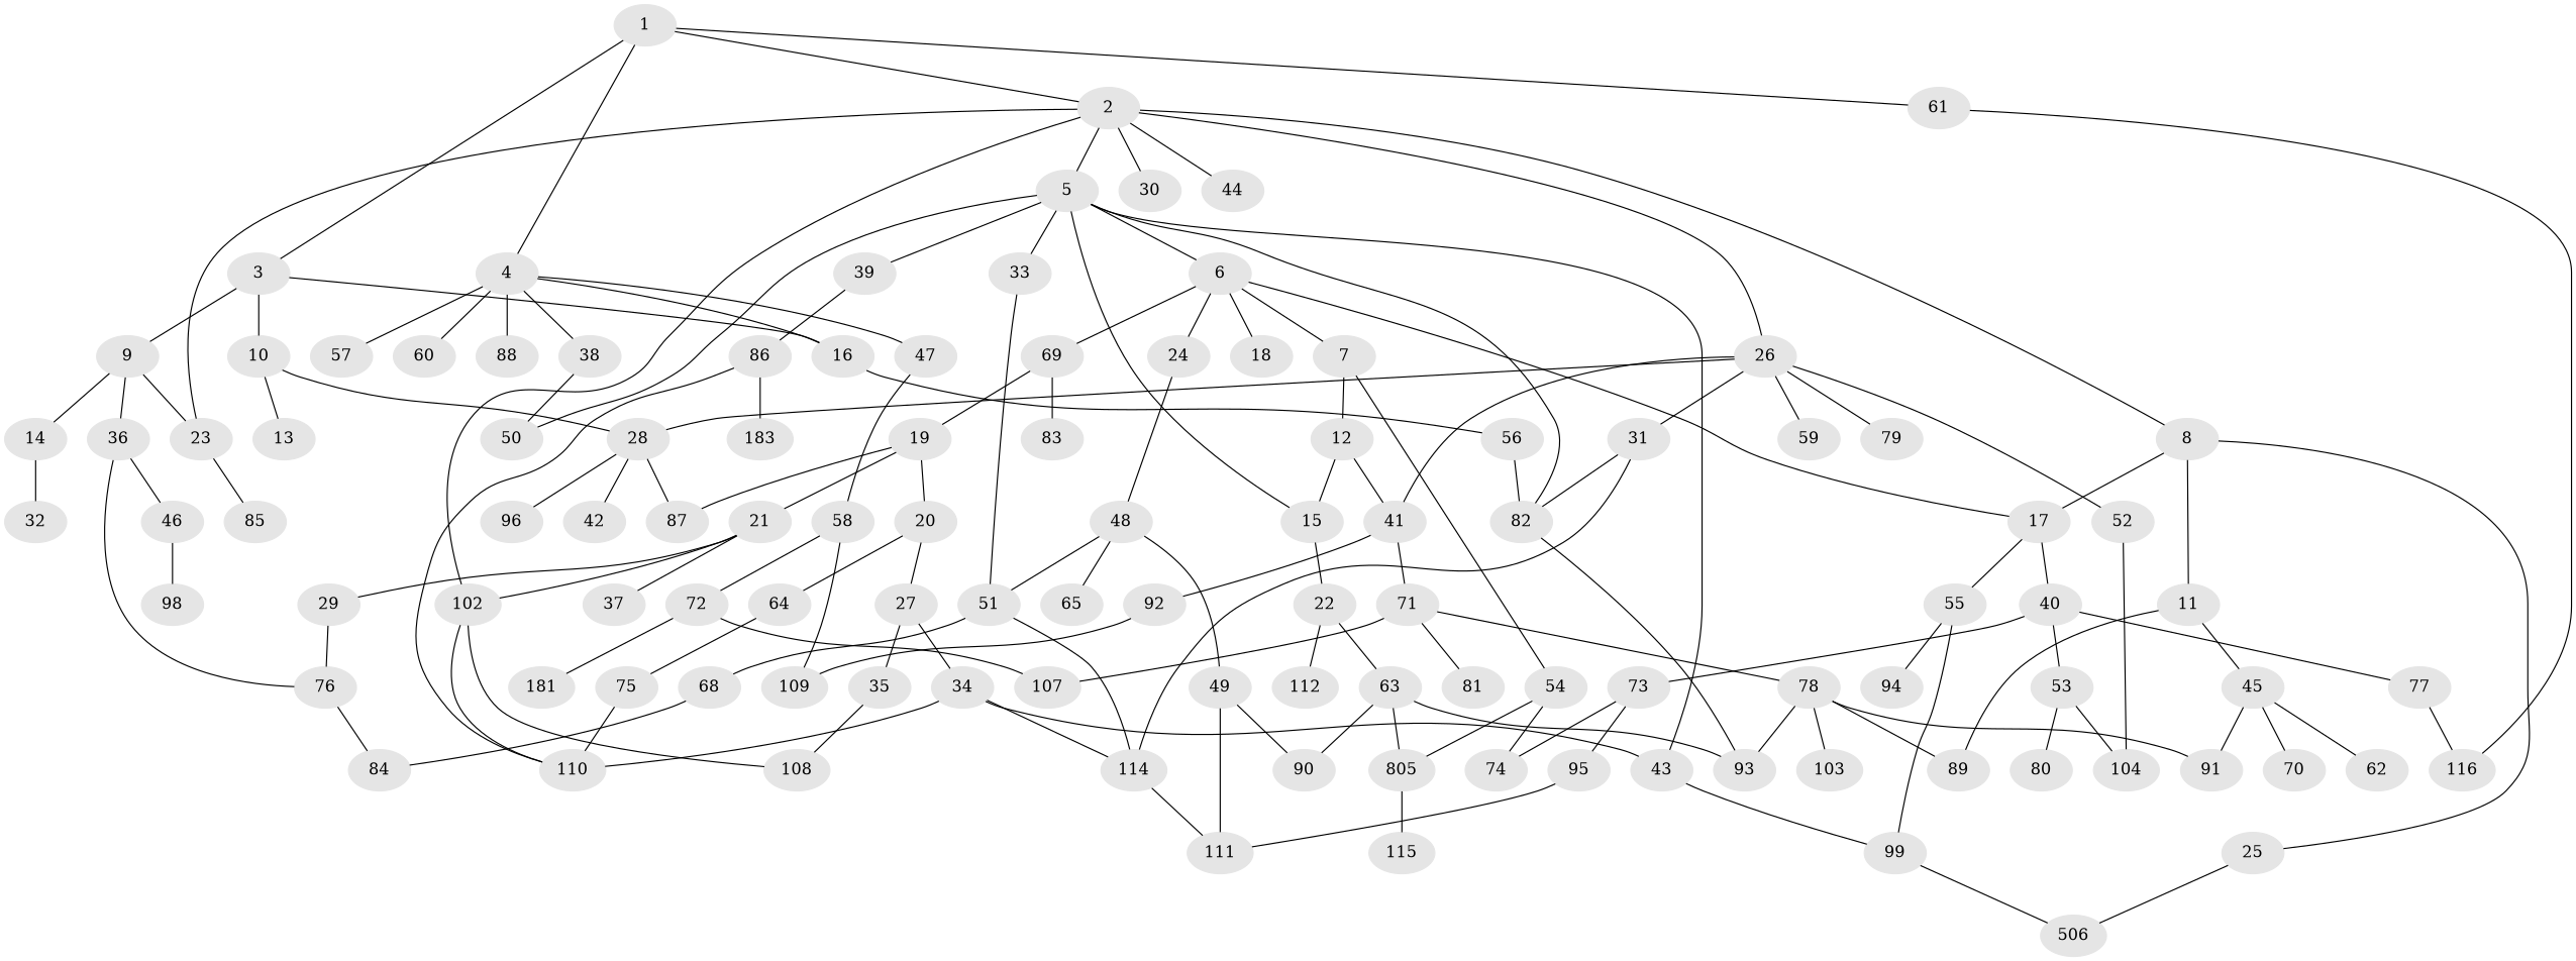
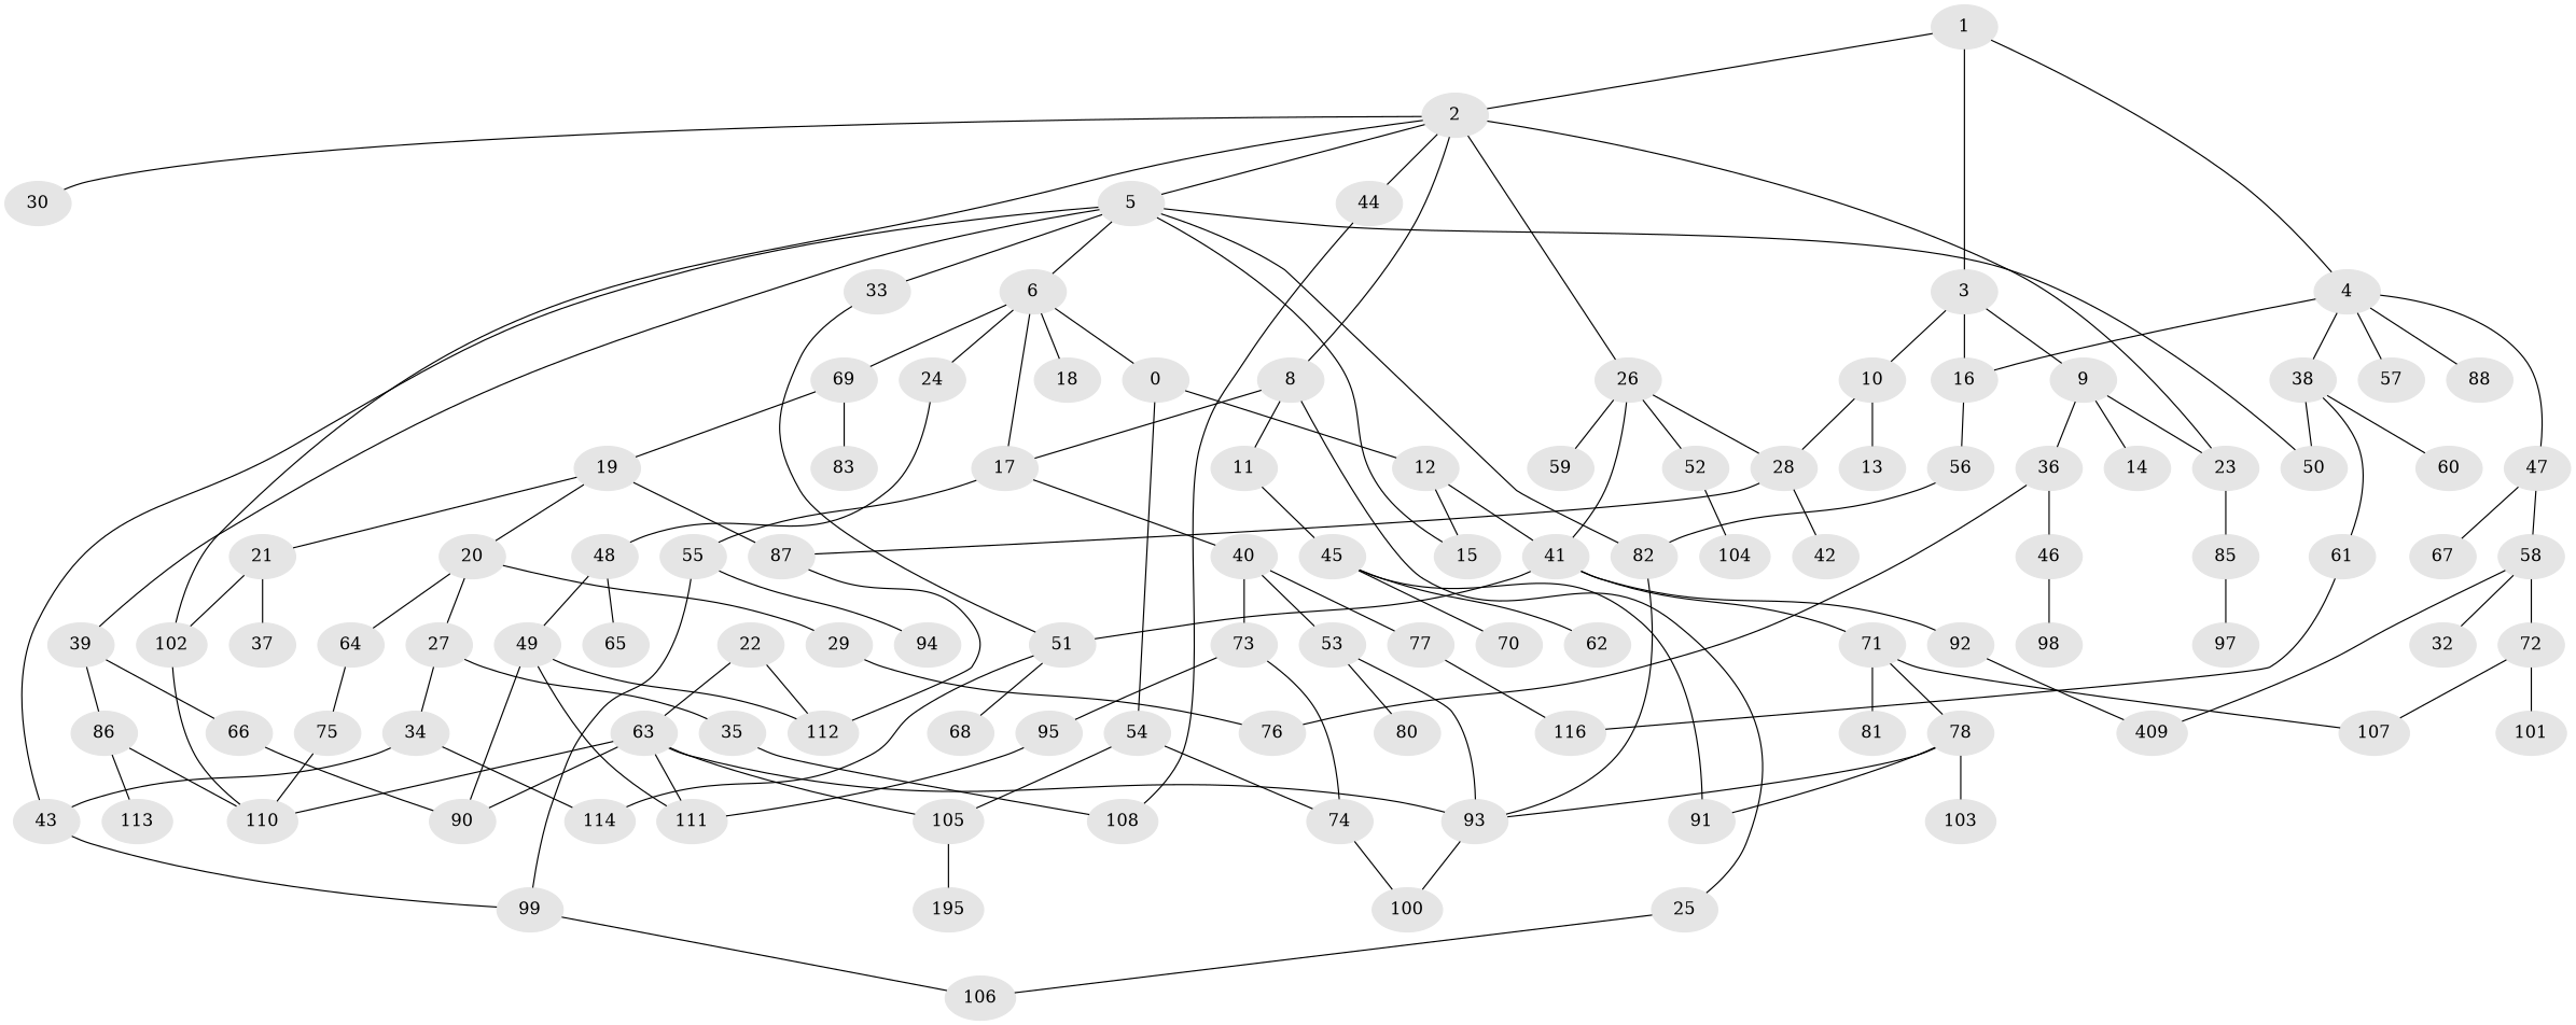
  graph {
    node [color=gray90 style=filled]
    1
    2
    3
    4
    61
    5
    8
    23
    26
    30
    44
    102
    9
    10
    16
    38
    47
    57
    60
    88
    116
    6
    15
    33
    39
    43
    50
    82
    17
    11
    25
    85
    28
    41
-   31
    52
    59
-   79
    108
    110
    14
    36
    13
    56
    58
-   7
+   67
+   7 [label=0]
    18
    24
    69
    22
    51
+   66
    86
    99
    93
    12
    54
    40
    55
    48
    19
    83
    74
-   105 [label=805]
+   105
    45
-   89
-   106 [label=506]
+   106
    32
    76
    46
    87
    42
-   96
    62
    70
    91
    71
    92
    63
    112
    53
    73
    77
    94
    20
    21
    27
    29
    64
    37
    34
    35
    75
    90
    111
+   97
    49
    65
    114
    104
-   84
    68
    98
-   113 [label=183]
+   113
    80
    95
    78
    81
    107
-   109
+   109 [label=409]
    72
-   115
-   101 [label=181]
+   100
+   115 [label=195]
+   101
    103
    1 -- 2
    1 -- 3
    1 -- 4
-   1 -- 61
+   38 -- 61
    2 -- 5
    2 -- 8
    2 -- 23
    2 -- 26
    2 -- 30
    2 -- 44
    2 -- 102
    3 -- 9
    3 -- 10
    3 -- 16
    4 -- 16
    4 -- 38
    4 -- 47
    4 -- 57
-   4 -- 60
+   38 -- 60
    4 -- 88
    61 -- 116
    5 -- 6
    5 -- 15
    5 -- 33
    5 -- 39
    5 -- 43
    5 -- 50
    5 -- 82
    8 -- 17
    8 -- 11
    8 -- 25
    23 -- 85
    26 -- 28
    26 -- 41
-   26 -- 31
    26 -- 52
    26 -- 59
-   26 -- 79
-   102 -- 108
+   44 -- 108
    102 -- 110
    9 -- 23
    9 -- 14
    9 -- 36
    10 -- 28
    10 -- 13
    16 -- 56
    38 -- 50
    47 -- 58
+   47 -- 67
    6 -- 17
    6 -- 7
    6 -- 18
    6 -- 24
    6 -- 69
-   15 -- 22
    33 -- 51
+   39 -- 66
    39 -- 86
    43 -- 99
    82 -- 93
    17 -- 40
    17 -- 55
    11 -- 45
-   11 -- 89
    25 -- 106
+   85 -- 97
    28 -- 87
    28 -- 42
-   28 -- 96
-   48 -- 51
+   41 -- 51
    41 -- 71
    41 -- 92
-   31 -- 82
-   31 -- 114
    52 -- 104
-   14 -- 32
+   58 -- 32
    36 -- 76
    36 -- 46
    56 -- 82
    58 -- 109
    58 -- 72
    7 -- 12
    7 -- 54
    24 -- 48
    69 -- 19
    69 -- 83
    22 -- 63
    22 -- 112
    51 -- 114
    51 -- 68
+   66 -- 90
    86 -- 110
    86 -- 113
    99 -- 106
+   93 -- 100
    12 -- 15
    12 -- 41
    54 -- 74
    54 -- 105
    40 -- 53
    40 -- 73
    40 -- 77
    55 -- 99
    55 -- 94
    48 -- 49
    48 -- 65
    19 -- 87
    19 -- 20
    19 -- 21
+   74 -- 100
    105 -- 115
    45 -- 62
    45 -- 70
    45 -- 91
-   76 -- 84
    46 -- 98
+   87 -- 112
    71 -- 78
    71 -- 81
    71 -- 107
    92 -- 109
-   34 -- 110
+   63 -- 110
    63 -- 93
    63 -- 105
    63 -- 90
-   114 -- 111
-   53 -- 104
+   63 -- 111
+   53 -- 93
    53 -- 80
    73 -- 74
    73 -- 95
    77 -- 116
    20 -- 27
-   21 -- 29
+   20 -- 29
    20 -- 64
    21 -- 102
    21 -- 37
    27 -- 34
    27 -- 35
    29 -- 76
    64 -- 75
    34 -- 43
    34 -- 114
    35 -- 108
    75 -- 110
+   49 -- 112
    49 -- 90
    49 -- 111
-   68 -- 84
    95 -- 111
    78 -- 93
-   78 -- 89
    78 -- 91
    78 -- 103
    72 -- 107
    72 -- 101
  }
